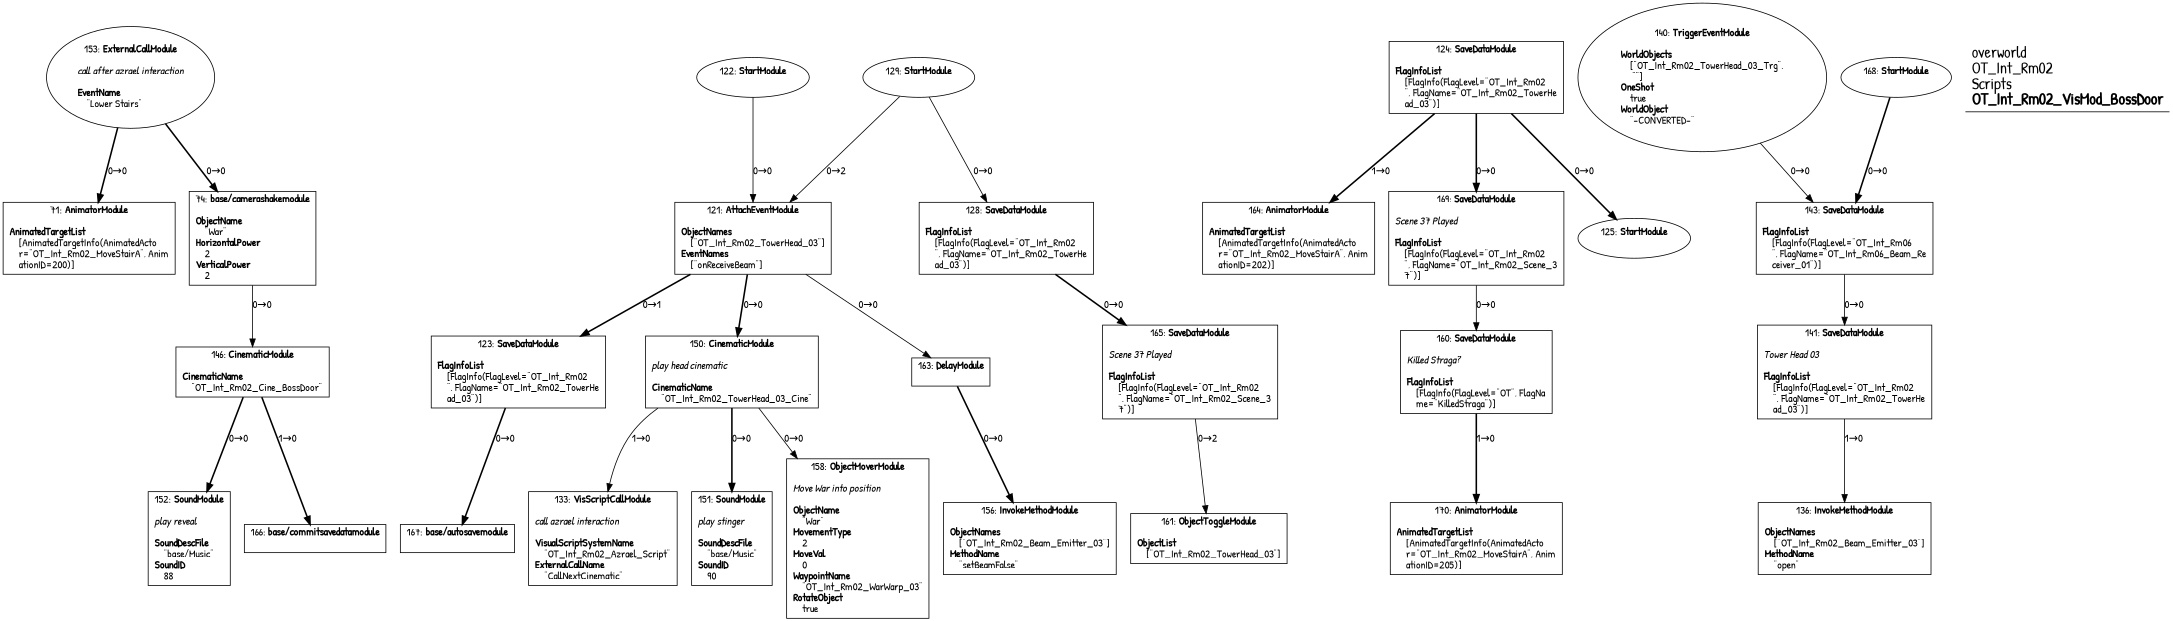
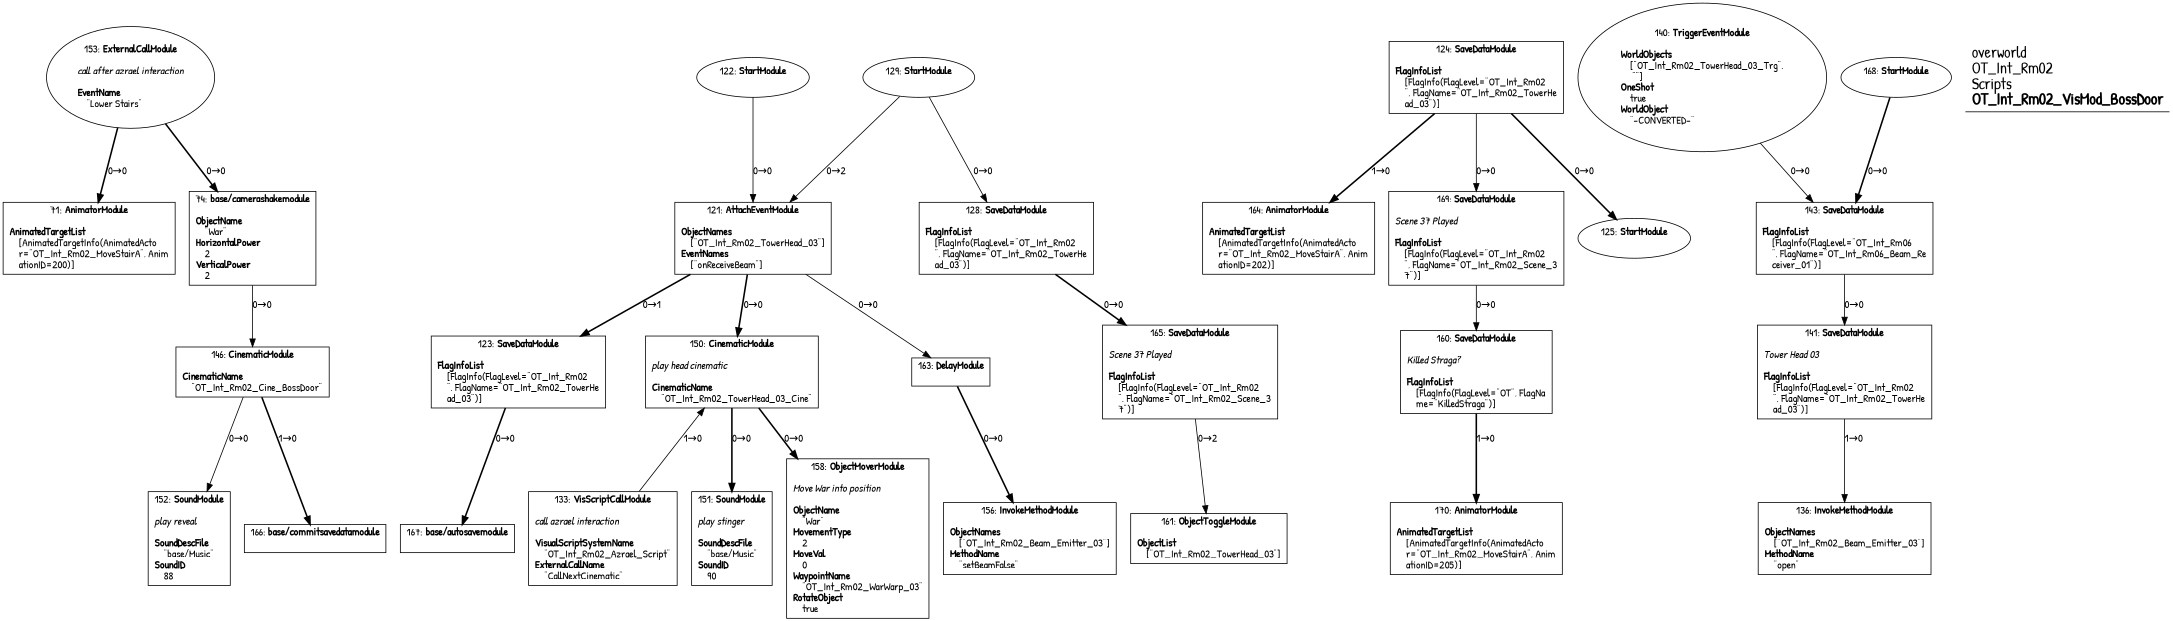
  digraph {
    fontname="Patrick Hand"
    splines=spline
    node [fontname="Patrick Hand" shape=box]
    edge [fontname="Patrick Hand" style=bold]
    n1 [label=<71: <b>AnimatorModule</b><br/><br/><b>AnimatedTargetList</b><br align="left"/>    [AnimatedTargetInfo(AnimatedActo<br align="left"/>    r=&quot;OT_Int_Rm02_MoveStairA&quot;, Anim<br align="left"/>    ationID=200)]<br align="left"/>>]
    n2 [label=<74: <b>base/camerashakemodule</b><br/><br/><b>ObjectName</b><br align="left"/>    &quot;War&quot;<br align="left"/><b>HorizontalPower</b><br align="left"/>    2<br align="left"/><b>VerticalPower</b><br align="left"/>    2<br align="left"/>>]
    n3 [label=<146: <b>CinematicModule</b><br/><br/><b>CinematicName</b><br align="left"/>    &quot;OT_Int_Rm02_Cine_BossDoor&quot;<br align="left"/>>]
    n4 [label=<152: <b>SoundModule</b><br/><br/><i>play reveal<br align="left"/></i><br align="left"/><b>SoundDescFile</b><br align="left"/>    &quot;base/Music&quot;<br align="left"/><b>SoundID</b><br align="left"/>    88<br align="left"/>>]
    n5 [label=<166: <b>base/commitsavedatamodule</b><br/><br/>>]
    n6 [label=<121: <b>AttachEventModule</b><br/><br/><b>ObjectNames</b><br align="left"/>    [&quot;OT_Int_Rm02_TowerHead_03&quot;]<br align="left"/><b>EventNames</b><br align="left"/>    [&quot;onReceiveBeam&quot;]<br align="left"/>>]
    n7 [label=<123: <b>SaveDataModule</b><br/><br/><b>FlagInfoList</b><br align="left"/>    [FlagInfo(FlagLevel=&quot;OT_Int_Rm02<br align="left"/>    &quot;, FlagName=&quot;OT_Int_Rm02_TowerHe<br align="left"/>    ad_03&quot;)]<br align="left"/>>]
    n8 [label=<150: <b>CinematicModule</b><br/><br/><i>play head cinematic<br align="left"/></i><br align="left"/><b>CinematicName</b><br align="left"/>    &quot;OT_Int_Rm02_TowerHead_03_Cine&quot;<br align="left"/>>]
    n9 [label=<163: <b>DelayModule</b><br/><br/>>]
    n10 [label=<167: <b>base/autosavemodule</b><br/><br/>>]
    n11 [label=<133: <b>VisScriptCallModule</b><br/><br/><i>call azrael interaction<br align="left"/></i><br align="left"/><b>VisualScriptSystemName</b><br align="left"/>    &quot;OT_Int_Rm02_Azrael_Script&quot;<br align="left"/><b>ExternalCallName</b><br align="left"/>    &quot;CallNextCinematic&quot;<br align="left"/>>]
    n12 [label=<151: <b>SoundModule</b><br/><br/><i>play stinger<br align="left"/></i><br align="left"/><b>SoundDescFile</b><br align="left"/>    &quot;base/Music&quot;<br align="left"/><b>SoundID</b><br align="left"/>    90<br align="left"/>>]
    n13 [label=<158: <b>ObjectMoverModule</b><br/><br/><i>Move War into position<br align="left"/></i><br align="left"/><b>ObjectName</b><br align="left"/>    &quot;War&quot;<br align="left"/><b>MovementType</b><br align="left"/>    2<br align="left"/><b>MoveVal</b><br align="left"/>    0<br align="left"/><b>WaypointName</b><br align="left"/>    &quot;OT_Int_Rm02_WarWarp_03&quot;<br align="left"/><b>RotateObject</b><br align="left"/>    true<br align="left"/>>]
    n14 [label=<156: <b>InvokeMethodModule</b><br/><br/><b>ObjectNames</b><br align="left"/>    [&quot;OT_Int_Rm02_Beam_Emitter_03&quot;]<br align="left"/><b>MethodName</b><br align="left"/>    &quot;setBeamFalse&quot;<br align="left"/>>]
    n15 [label=<122: <b>StartModule</b><br/><br/>> shape=oval]
    n16 [label=<124: <b>SaveDataModule</b><br/><br/><b>FlagInfoList</b><br align="left"/>    [FlagInfo(FlagLevel=&quot;OT_Int_Rm02<br align="left"/>    &quot;, FlagName=&quot;OT_Int_Rm02_TowerHe<br align="left"/>    ad_03&quot;)]<br align="left"/>>]
    n17 [label=<164: <b>AnimatorModule</b><br/><br/><b>AnimatedTargetList</b><br align="left"/>    [AnimatedTargetInfo(AnimatedActo<br align="left"/>    r=&quot;OT_Int_Rm02_MoveStairA&quot;, Anim<br align="left"/>    ationID=202)]<br align="left"/>>]
    n18 [label=<169: <b>SaveDataModule</b><br/><br/><i>Scene 37 Played<br align="left"/></i><br align="left"/><b>FlagInfoList</b><br align="left"/>    [FlagInfo(FlagLevel=&quot;OT_Int_Rm02<br align="left"/>    &quot;, FlagName=&quot;OT_Int_Rm02_Scene_3<br align="left"/>    7&quot;)]<br align="left"/>>]
    n19 [label=<125: <b>StartModule</b><br/><br/>> shape=oval]
    n20 [label=<160: <b>SaveDataModule</b><br/><br/><i>Killed Straga?<br align="left"/></i><br align="left"/><b>FlagInfoList</b><br align="left"/>    [FlagInfo(FlagLevel=&quot;OT&quot;, FlagNa<br align="left"/>    me=&quot;KilledStraga&quot;)]<br align="left"/>>]
    n21 [label=<170: <b>AnimatorModule</b><br/><br/><b>AnimatedTargetList</b><br align="left"/>    [AnimatedTargetInfo(AnimatedActo<br align="left"/>    r=&quot;OT_Int_Rm02_MoveStairA&quot;, Anim<br align="left"/>    ationID=205)]<br align="left"/>>]
    n22 [label=<128: <b>SaveDataModule</b><br/><br/><b>FlagInfoList</b><br align="left"/>    [FlagInfo(FlagLevel=&quot;OT_Int_Rm02<br align="left"/>    &quot;, FlagName=&quot;OT_Int_Rm02_TowerHe<br align="left"/>    ad_03&quot;)]<br align="left"/>>]
    n23 [label=<165: <b>SaveDataModule</b><br/><br/><i>Scene 37 Played<br align="left"/></i><br align="left"/><b>FlagInfoList</b><br align="left"/>    [FlagInfo(FlagLevel=&quot;OT_Int_Rm02<br align="left"/>    &quot;, FlagName=&quot;OT_Int_Rm02_Scene_3<br align="left"/>    7&quot;)]<br align="left"/>>]
    n24 [label=<161: <b>ObjectToggleModule</b><br/><br/><b>ObjectList</b><br align="left"/>    [&quot;OT_Int_Rm02_TowerHead_03&quot;]<br align="left"/>>]
    n25 [label=<129: <b>StartModule</b><br/><br/>> shape=oval]
    n26 [label=<136: <b>InvokeMethodModule</b><br/><br/><b>ObjectNames</b><br align="left"/>    [&quot;OT_Int_Rm02_Beam_Emitter_03&quot;]<br align="left"/><b>MethodName</b><br align="left"/>    &quot;open&quot;<br align="left"/>>]
    n27 [label=<140: <b>TriggerEventModule</b><br/><br/><b>WorldObjects</b><br align="left"/>    [&quot;OT_Int_Rm02_TowerHead_03_Trg&quot;,<br align="left"/>     &quot;&quot;]<br align="left"/><b>OneShot</b><br align="left"/>    true<br align="left"/><b>WorldObject</b><br align="left"/>    &quot;-CONVERTED-&quot;<br align="left"/>> shape=oval]
    n28 [label=<143: <b>SaveDataModule</b><br/><br/><b>FlagInfoList</b><br align="left"/>    [FlagInfo(FlagLevel=&quot;OT_Int_Rm06<br align="left"/>    &quot;, FlagName=&quot;OT_Int_Rm06_Beam_Re<br align="left"/>    ceiver_01&quot;)]<br align="left"/>>]
    n29 [label=<141: <b>SaveDataModule</b><br/><br/><i>Tower Head 03<br align="left"/></i><br align="left"/><b>FlagInfoList</b><br align="left"/>    [FlagInfo(FlagLevel=&quot;OT_Int_Rm02<br align="left"/>    &quot;, FlagName=&quot;OT_Int_Rm02_TowerHe<br align="left"/>    ad_03&quot;)]<br align="left"/>>]
    n30 [label=<153: <b>ExternalCallModule</b><br/><br/><i>call after azrael interaction<br align="left"/></i><br align="left"/><b>EventName</b><br align="left"/>    &quot;Lower Stairs&quot;<br align="left"/>> shape=oval]
    n31 [label=<168: <b>StartModule</b><br/><br/>> shape=oval]
    n32 [label=<<font point-size="20">overworld<br align="left"/>OT_Int_Rm02<br align="left"/>Scripts<br align="left"/><b>OT_Int_Rm02_VisMod_BossDoor</b><br align="left"/></font>> shape=underline]
    n2 -> n3 [label="0→0" style=solid]
-   n3 -> n4 [label="0→0"]
+   n3 -> n4 [label="0→0" style=solid]
    n3 -> n5 [label="1→0"]
    n6 -> n7 [label="0→1"]
    n6 -> n8 [label="0→0"]
    n6 -> n9 [label="0→0" style=solid]
    n7 -> n10 [label="0→0"]
-   n8 -> n11 [label="1→0" style=solid]
+   n11 -> n8 [label="1→0" style=solid]
    n8 -> n12 [label="0→0"]
-   n8 -> n13 [label="0→0" style=solid]
+   n8 -> n13 [label="0→0"]
    n9 -> n14 [label="0→0"]
    n15 -> n6 [label="0→0" style=solid]
    n16 -> n17 [label="1→0"]
-   n16 -> n18 [label="0→0"]
+   n16 -> n18 [label="0→0" style=solid]
    n16 -> n19 [label="0→0"]
    n18 -> n20 [label="0→0" style=solid]
    n20 -> n21 [label="1→0"]
    n22 -> n23 [label="0→0"]
    n23 -> n24 [label="0→2" style=solid]
    n25 -> n6 [label="0→2" style=solid]
    n25 -> n22 [label="0→0" style=solid]
    n27 -> n28 [label="0→0" style=solid]
    n28 -> n29 [label="0→0" style=solid]
    n29 -> n26 [label="1→0" style=solid]
    n30 -> n1 [label="0→0"]
    n30 -> n2 [label="0→0"]
    n31 -> n28 [label="0→0"]
  }
